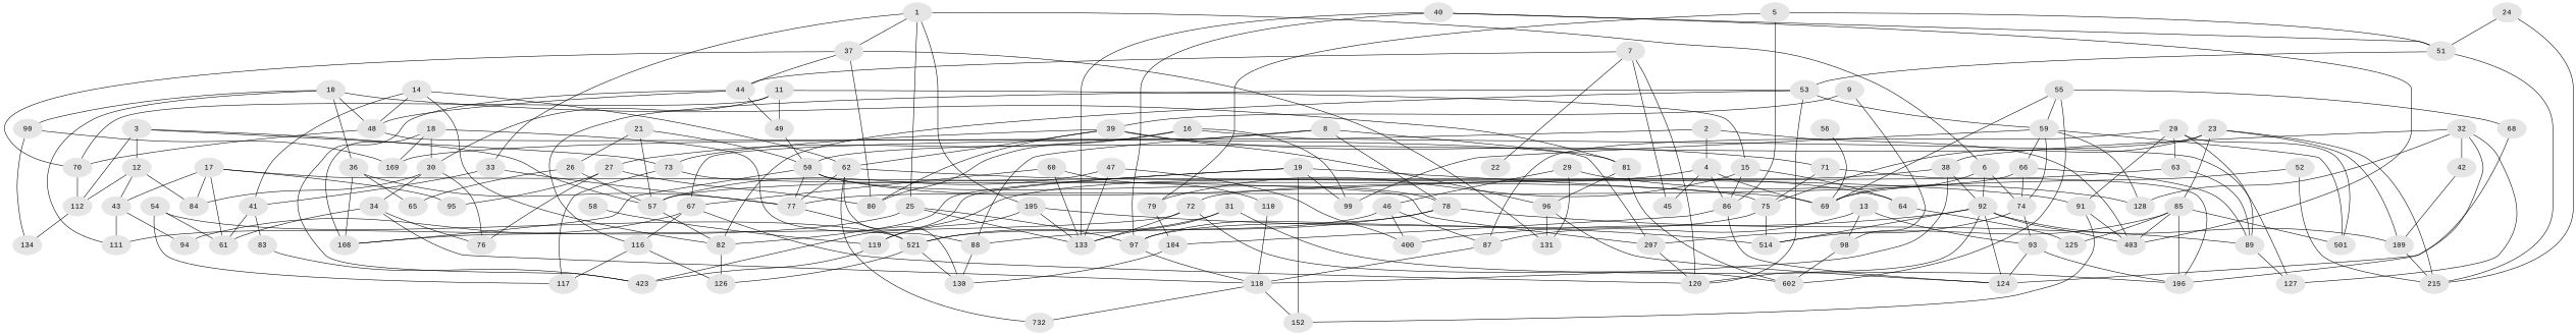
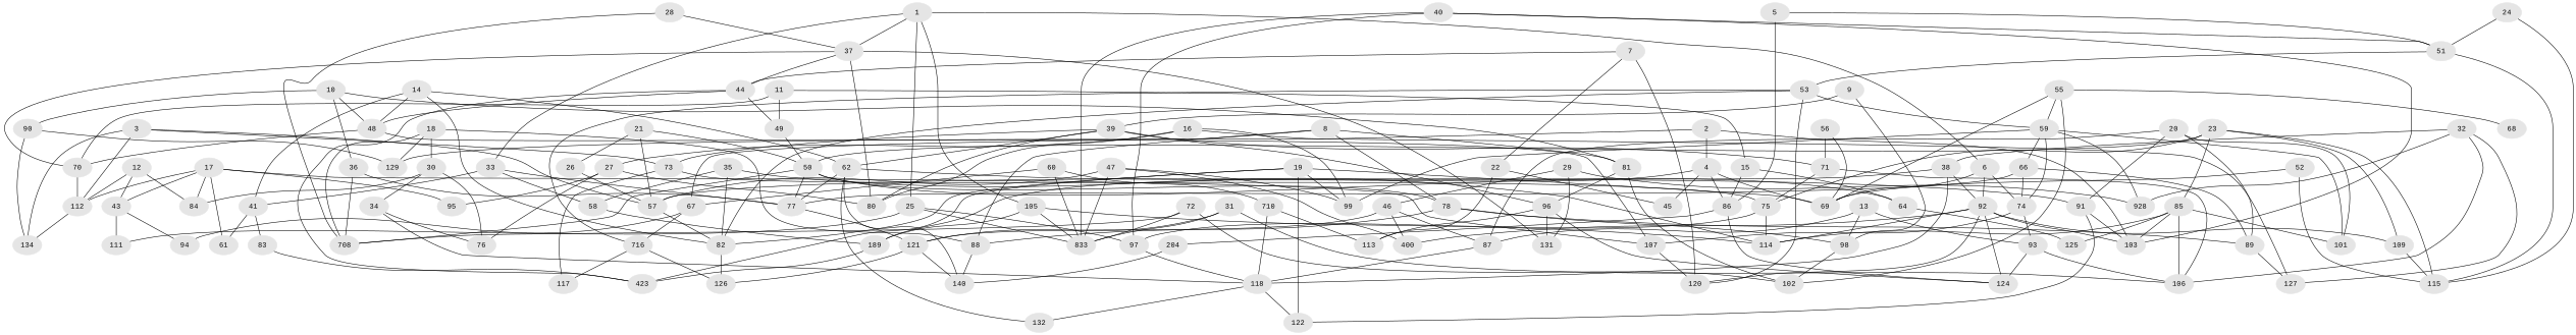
  graph {
    fontname="Liberation Mono"
    node [color=gray90 fontname="Liberation Mono" style=filled]
    edge [fontname="Liberation Mono"]
    1
    6
    25
    33
    37
    105
    69
    74
    92
    111
    97
-   133
+   133 [label=833]
    41
    58
    77
    44
    70
    80
    131
-   119
-   114 [label=514]
+   119 [label=189]
+   114
    2
    4
-   103 [label=403]
-   129 [label=169]
+   103
+   129
    45
    86
    3
    57
    73
    112
    134
    82
    75
    117
    124
-   104
+   104 [label=204]
    n38 [label=423]
    5
    51
-   79
-   115 [label=215]
+   115
    53
    93
-   107 [label=207]
+   107
    120
    109
    n48 [label=400]
    7
    22
+   113
    48
    49
    8
    67
    78
    81
    88
    94
-   116
+   116 [label=716]
    98
    89
    96
-   102 [label=602]
-   130
+   102
+   130 [label=140]
    9
    39
    62
    71
    10
    36
    90
-   108
-   65
+   108 [label=708]
    11
    15
    30
    64
    84
    76
    34
    50
    12
    43
    13
    87
    118
    106
    14
    61
    83
    91
-   132 [label=732]
+   132
    126
    125
    16
    27
    99
    127
    95
    17
    18
    19
-   122 [label=152]
+   122
    20
-   63
-   101 [label=501]
+   101
    72
    21
    26
    23
    85
    24
+   28
    29
    46
-   128
-   121 [label=521]
+   128 [label=928]
+   121
    31
    32
    38
-   42
+   35
    40
    47
    59
    52
    66
-   54
    55
    68
    56
    60
-   110
+   110 [label=710]
    1 -- 6
    1 -- 25
    1 -- 33
    1 -- 37
    1 -- 105
    6 -- 69
    6 -- 74
    6 -- 92
    25 -- 111
    25 -- 97
    25 -- 133
    33 -- 41
+   33 -- 58
    33 -- 77
    37 -- 44
    37 -- 70
    37 -- 80
    37 -- 131
    105 -- 133
    105 -- 119
    105 -- 114
    74 -- 93
    74 -- 107
    92 -- 114
    92 -- 103
    92 -- 124
    92 -- 120
    92 -- 109
    92 -- n48
    97 -- 118
    41 -- 61
    41 -- 83
    58 -- 119
    77 -- 121
    44 -- n38
    44 -- 48
    44 -- 49
    70 -- 112
    119 -- n38
    2 -- 4
    2 -- 103
    2 -- 129
    4 -- 69
    4 -- 119
    4 -- 45
    4 -- 86
    86 -- 124
    86 -- 104
    3 -- 57
    3 -- 73
    3 -- 112
-   3 -- 12
+   3 -- 134
    57 -- 82
    73 -- 75
    73 -- 117
    112 -- 134
    82 -- 126
    75 -- 97
    75 -- 114
    104 -- 130
    5 -- 86
    5 -- 51
-   5 -- 79
    51 -- 115
    51 -- 53
-   79 -- 104
    53 -- 82
    53 -- 120
    53 -- 116
    53 -- 59
    93 -- 124
    93 -- 106
    107 -- 120
    109 -- 115
    7 -- 44
-   7 -- 45
+   22 -- 45
    7 -- 120
    7 -- 22
+   22 -- 113
    48 -- 70
    48 -- 107
    49 -- 50
    8 -- 67
    8 -- 78
    8 -- 81
    8 -- 88
-   67 -- 120
    67 -- 94
    67 -- 116
    78 -- 88
-   78 -- 97
+   78 -- 98
    78 -- 89
    81 -- 96
    81 -- 102
    88 -- 130
    116 -- 117
    116 -- 126
    98 -- 102
    89 -- 127
    96 -- 131
    96 -- 124
+   96 -- 113
    9 -- 98
    9 -- 39
    39 -- 80
    39 -- 73
    39 -- 96
    39 -- 62
    39 -- 71
    62 -- 77
    62 -- 130
    62 -- 91
    62 -- 132
    71 -- 75
    71 -- 106
-   10 -- 111
    10 -- 48
    10 -- 81
    10 -- 36
    10 -- 90
    36 -- 77
    36 -- 108
-   36 -- 65
    90 -- 129
    90 -- 134
    11 -- 70
    11 -- 49
    11 -- 15
-   11 -- 30
    15 -- 86
-   15 -- 79
    15 -- 64
    30 -- 84
    30 -- 76
    30 -- 34
    64 -- 125
    34 -- 76
    34 -- 118
-   34 -- 61
    50 -- 77
    50 -- 78
    50 -- 108
    50 -- 64
    12 -- 112
    12 -- 84
    12 -- 43
    43 -- 111
    43 -- 94
    13 -- 93
    13 -- 98
    13 -- 87
    87 -- 118
    118 -- 132
    118 -- 122
    14 -- 41
    14 -- 82
    14 -- 48
    14 -- 62
    83 -- n38
    91 -- 103
    91 -- 122
    16 -- 80
    16 -- 27
    16 -- 99
    16 -- 127
    27 -- 80
    27 -- 76
    27 -- 95
+   17 -- 112
    17 -- 107
    17 -- 84
    17 -- 43
    17 -- 61
    17 -- 95
    18 -- 129
    18 -- 88
    18 -- 108
    18 -- 30
    19 -- 69
    19 -- 82
    19 -- n38
    19 -- 99
    19 -- 122
    20 -- 89
    20 -- 87
    20 -- 91
-   20 -- 63
    20 -- 101
-   63 -- 89
-   63 -- 72
    72 -- 133
    72 -- 102
    72 -- 108
    21 -- 57
    21 -- 50
    21 -- 26
    26 -- 57
-   26 -- 65
    23 -- 75
    23 -- 115
    23 -- 109
    23 -- 50
    23 -- 85
    85 -- 114
    85 -- 103
    85 -- 106
    85 -- 125
    85 -- 101
    24 -- 51
    24 -- 115
+   28 -- 37
+   28 -- 108
    29 -- 131
    29 -- 46
    29 -- 128
    46 -- n48
    46 -- 87
    46 -- 121
    121 -- 130
    121 -- 126
    31 -- 133
    31 -- 106
    31 -- 121
    32 -- 106
    32 -- 127
    32 -- 128
    32 -- 38
-   32 -- 42
    38 -- 92
    38 -- 57
    38 -- 118
-   42 -- 109
+   35 -- 58
+   35 -- 114
+   35 -- 82
    40 -- 97
    40 -- 133
    40 -- 103
    40 -- 51
    47 -- 133
    47 -- 57
    47 -- n48
+   47 -- 99
    59 -- 74
    59 -- 99
    59 -- 101
    59 -- 128
    59 -- 66
    52 -- 69
    52 -- 115
    66 -- 74
    66 -- 77
    66 -- 89
-   54 -- 117
-   54 -- 61
-   54 -- 121
    55 -- 69
    55 -- 102
    55 -- 59
    55 -- 68
-   68 -- 124
    56 -- 69
+   56 -- 71
    60 -- 133
    60 -- 67
    60 -- 110
+   110 -- 113
    110 -- 118
  }
